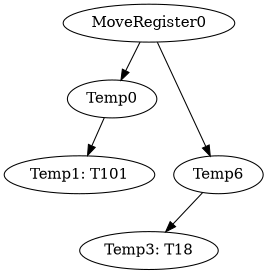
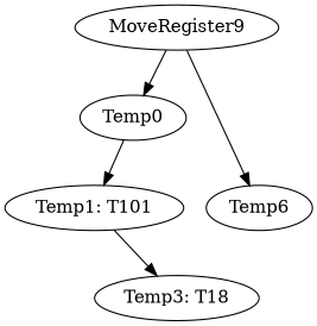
  digraph {
    ordering=out
-   MoveRegister0
+   MoveRegister0 [label=MoveRegister9]
    Temp0
    n3 [label=Temp6]
    "Temp1: T101"
    "Temp3: T18"
    MoveRegister0 -> Temp0
    MoveRegister0 -> n3
    Temp0 -> "Temp1: T101"
-   n3 -> "Temp3: T18"
+   "Temp1: T101" -> "Temp3: T18"
  }
